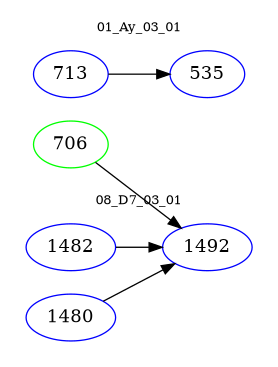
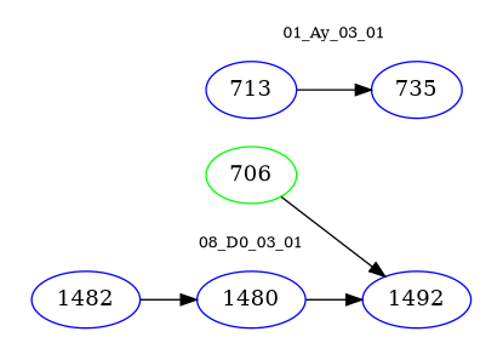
  digraph {
    rankdir=LR
    node [color=blue]
    edge [color=black]
    n1 [color=green label=706]
    n2 [label=713]
-   n3 [label=535]
+   n3 [label=735]
    n4 [label=1482]
    n5 [label=1480]
    n6 [label=1492]
    subgraph cluster_1 {
      color=white
      fontsize=10
      label="01_Ay_03_01"
      n1
      n2
      n3
    }
    subgraph cluster_2 {
      color=white
      fontsize=10
-     label="08_D7_03_01"
+     label="08_D0_03_01"
      n4
      n5
      n6
    }
    n1 -> n6
    n2 -> n3
-   n4 -> n6
+   n4 -> n5
    n5 -> n6
  }
